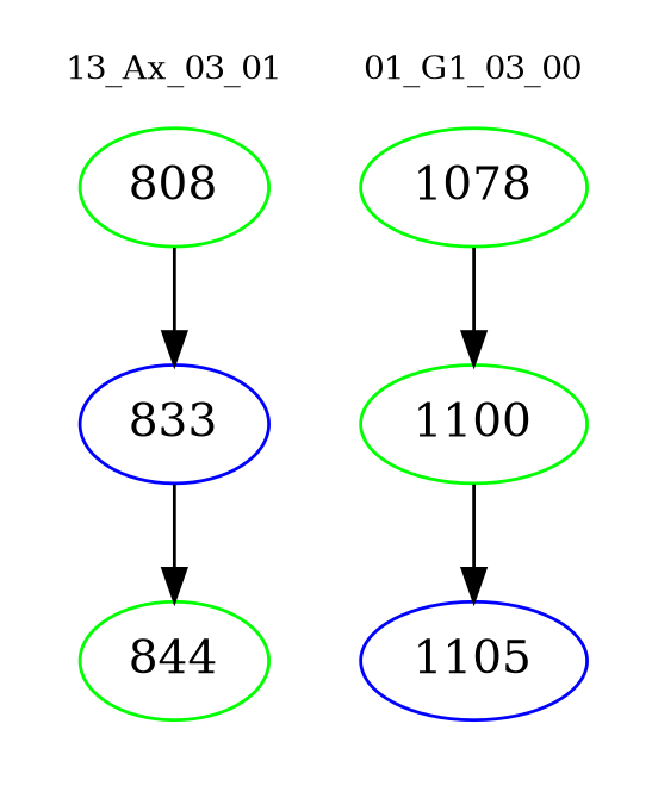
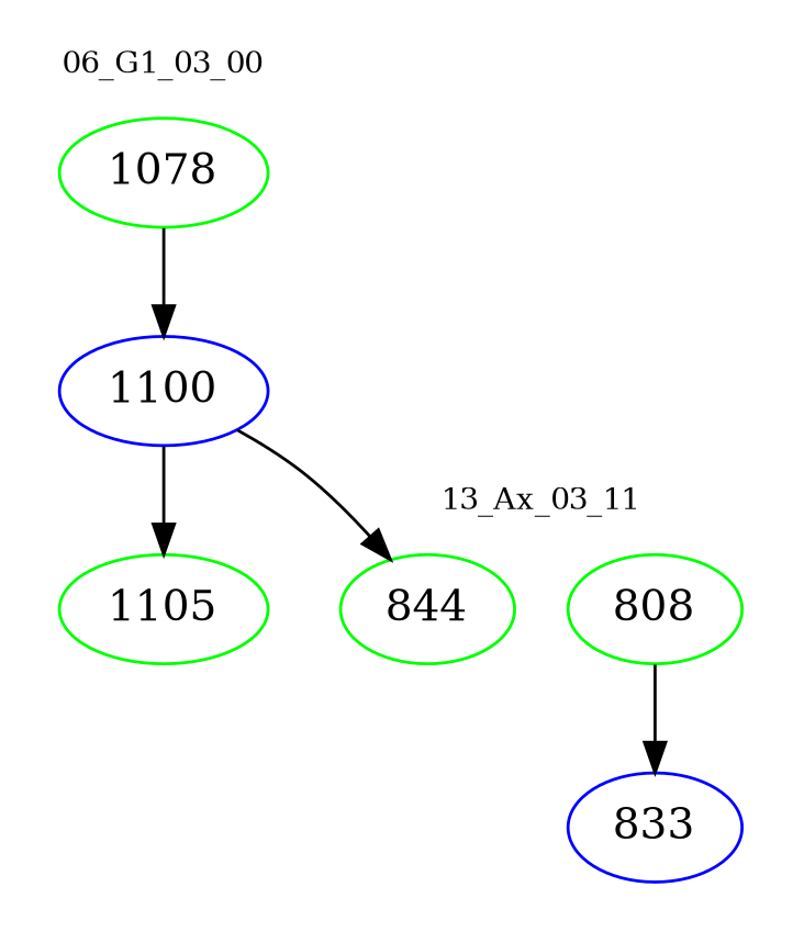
  digraph {
    node [color=green]
    edge [color=black]
    n1 [color=blue label=833]
    n2 [label=808]
    n3 [label=844]
-   n4 [label=1100]
+   n4 [color=blue label=1100]
    n5 [label=1078]
-   n6 [color=blue label=1105]
+   n6 [label=1105]
    subgraph cluster_1 {
      color=white
      fontsize=10
-     label="13_Ax_03_01"
+     label="13_Ax_03_11"
      n1
      n2
      n3
    }
    subgraph cluster_2 {
      color=white
      fontsize=10
-     label="01_G1_03_00"
+     label="06_G1_03_00"
      n4
      n5
      n6
    }
-   n1 -> n3
+   n4 -> n3
    n2 -> n1
    n4 -> n6
    n5 -> n4
  }
